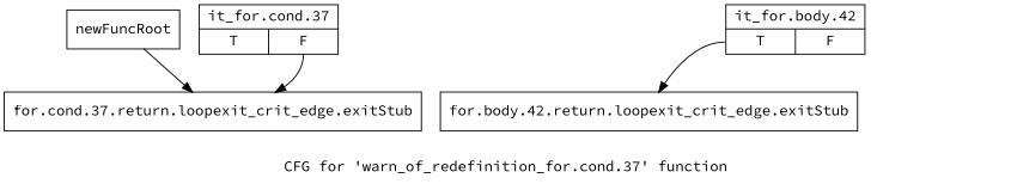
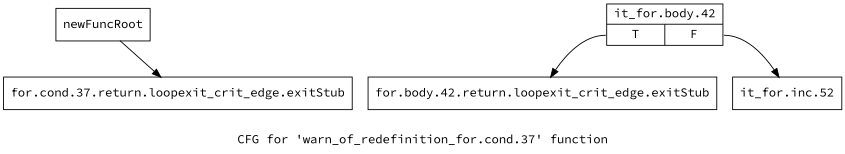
  digraph {
    fontname="Source Code Pro"
    label="CFG for 'warn_of_redefinition_for.cond.37' function"
    node [fontname="Source Code Pro" shape=record]
    edge [fontname="Source Code Pro" tailport=s1]
    n1 [label="{newFuncRoot}"]
    n2 [label="{for.cond.37.return.loopexit_crit_edge.exitStub}"]
-   n3 [label="{it_for.cond.37|{<s0>T|<s1>F}}"]
    n4 [label="{it_for.body.42|{<s0>T|<s1>F}}"]
    n5 [label="{for.body.42.return.loopexit_crit_edge.exitStub}"]
+   n6 [label="{it_for.inc.52}"]
    n1 -> n2 [tailport=""]
-   n3 -> n2
    n4 -> n5 [tailport=s0]
+   n4 -> n6
  }
